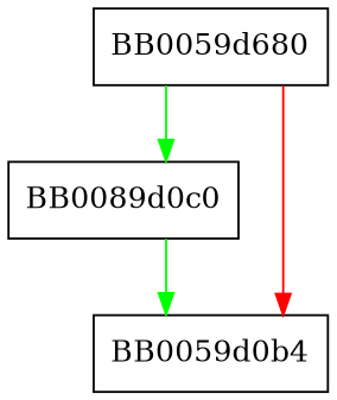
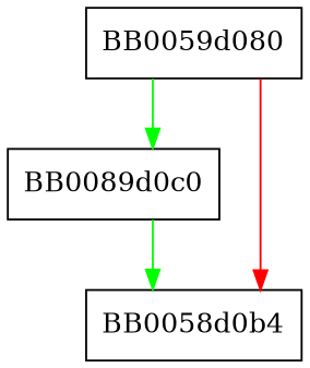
  digraph {
    splines=ortho
    node [shape=box]
    edge [color=green]
    n1 [label=BB0089d0c0]
-   BB0059d080 [label=BB0059d680]
-   BB0059d0b4
+   BB0059d080
+   BB0059d0b4 [label=BB0058d0b4]
    n1 -> BB0059d0b4
    BB0059d080 -> n1
    BB0059d080 -> BB0059d0b4 [color=red]
  }
